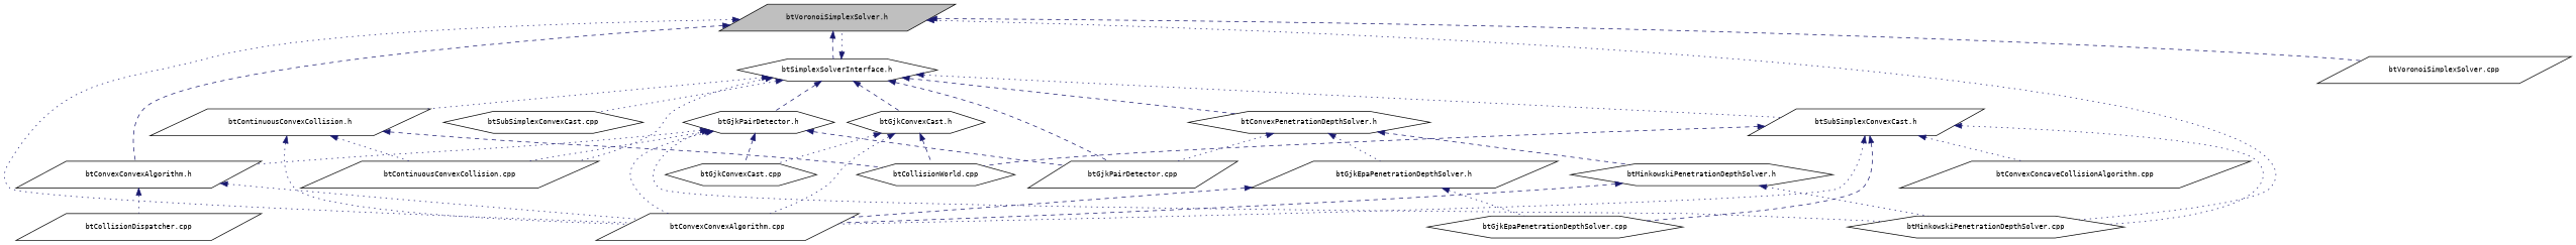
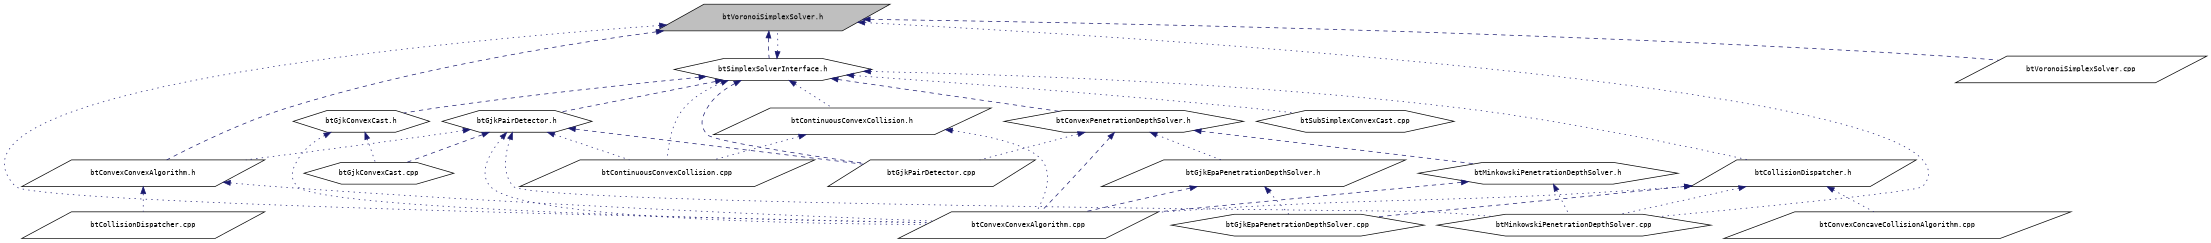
  digraph {
    fontname="DejaVu Sans Mono"
    node [color=black fillcolor=white fontname="DejaVu Sans Mono" fontsize=10 shape=parallelogram style=filled]
    edge [color=midnightblue dir=back fontname="DejaVu Sans Mono" fontsize=10 labelfontname=Helvetica labelfontsize=10 style=dotted]
    n1 [fillcolor=grey75 fontcolor=black height=0.2 label="btVoronoiSimplexSolver.h" width=0.4]
    n2 [height=0.2 label="btConvexConvexAlgorithm.h" width=0.4]
    n3 [height=0.2 label="btConvexConvexAlgorithm.cpp" width=0.4]
    n4 [height=0.2 label="btSimplexSolverInterface.h" shape=hexagon width=0.4]
    n5 [height=0.2 label="btMinkowskiPenetrationDepthSolver.cpp" shape=hexagon width=0.4]
    n6 [height=0.2 label="btVoronoiSimplexSolver.cpp" width=0.4]
    n7 [height=0.2 label="btCollisionDispatcher.cpp" width=0.4]
    n8 [height=0.2 label="btContinuousConvexCollision.h" width=0.4]
    n9 [height=0.2 label="btContinuousConvexCollision.cpp" width=0.4]
    n10 [height=0.2 label="btGjkPairDetector.h" shape=hexagon width=0.4]
    n11 [height=0.2 label="btGjkPairDetector.cpp" width=0.4]
    n12 [height=0.2 label="btConvexPenetrationDepthSolver.h" shape=hexagon width=0.4]
    n13 [height=0.2 label="btGjkConvexCast.h" shape=hexagon width=0.4]
-   n14 [height=0.2 label="btSubSimplexConvexCast.h" width=0.4]
+   n14 [height=0.2 label="btCollisionDispatcher.h" width=0.4]
    n15 [height=0.2 label="btSubSimplexConvexCast.cpp" shape=hexagon width=0.4]
-   n16 [height=0.2 label="btCollisionWorld.cpp" shape=hexagon width=0.4]
    n17 [height=0.2 label="btGjkConvexCast.cpp" shape=hexagon width=0.4]
    n18 [height=0.2 label="btGjkEpaPenetrationDepthSolver.h" width=0.4]
    n19 [height=0.2 label="btMinkowskiPenetrationDepthSolver.h" shape=hexagon width=0.4]
    n20 [height=0.2 label="btGjkEpaPenetrationDepthSolver.cpp" shape=hexagon width=0.4]
    n21 [height=0.2 label="btConvexConcaveCollisionAlgorithm.cpp" width=0.4]
    n1 -> n2 [style=dashed]
    n1 -> n3
    n1 -> n4 [style=dashed]
    n1 -> n5
    n1 -> n6 [style=dashed]
    n2 -> n3
    n2 -> n7
    n4 -> n1
    n4 -> n8
    n4 -> n9
    n4 -> n10 [style=dashed]
    n4 -> n11 [style=dashed]
    n4 -> n12 [style=dashed]
    n4 -> n13 [style=dashed]
    n4 -> n14
    n4 -> n15
    n8 -> n3
    n8 -> n9
-   n8 -> n16 [style=dashed]
    n10 -> n2
    n10 -> n3
    n10 -> n5
    n10 -> n9
    n10 -> n11 [style=dashed]
    n10 -> n17 [style=dashed]
+   n12 -> n3 [style=dashed]
    n12 -> n11
    n12 -> n18
    n12 -> n19 [style=dashed]
    n13 -> n3
-   n13 -> n16 [style=dashed]
    n13 -> n17
    n14 -> n3
    n14 -> n5
-   n14 -> n16 [style=dashed]
    n14 -> n20 [style=dashed]
    n14 -> n21
    n18 -> n3 [style=dashed]
    n18 -> n20
    n19 -> n3 [style=dashed]
    n19 -> n5
  }
